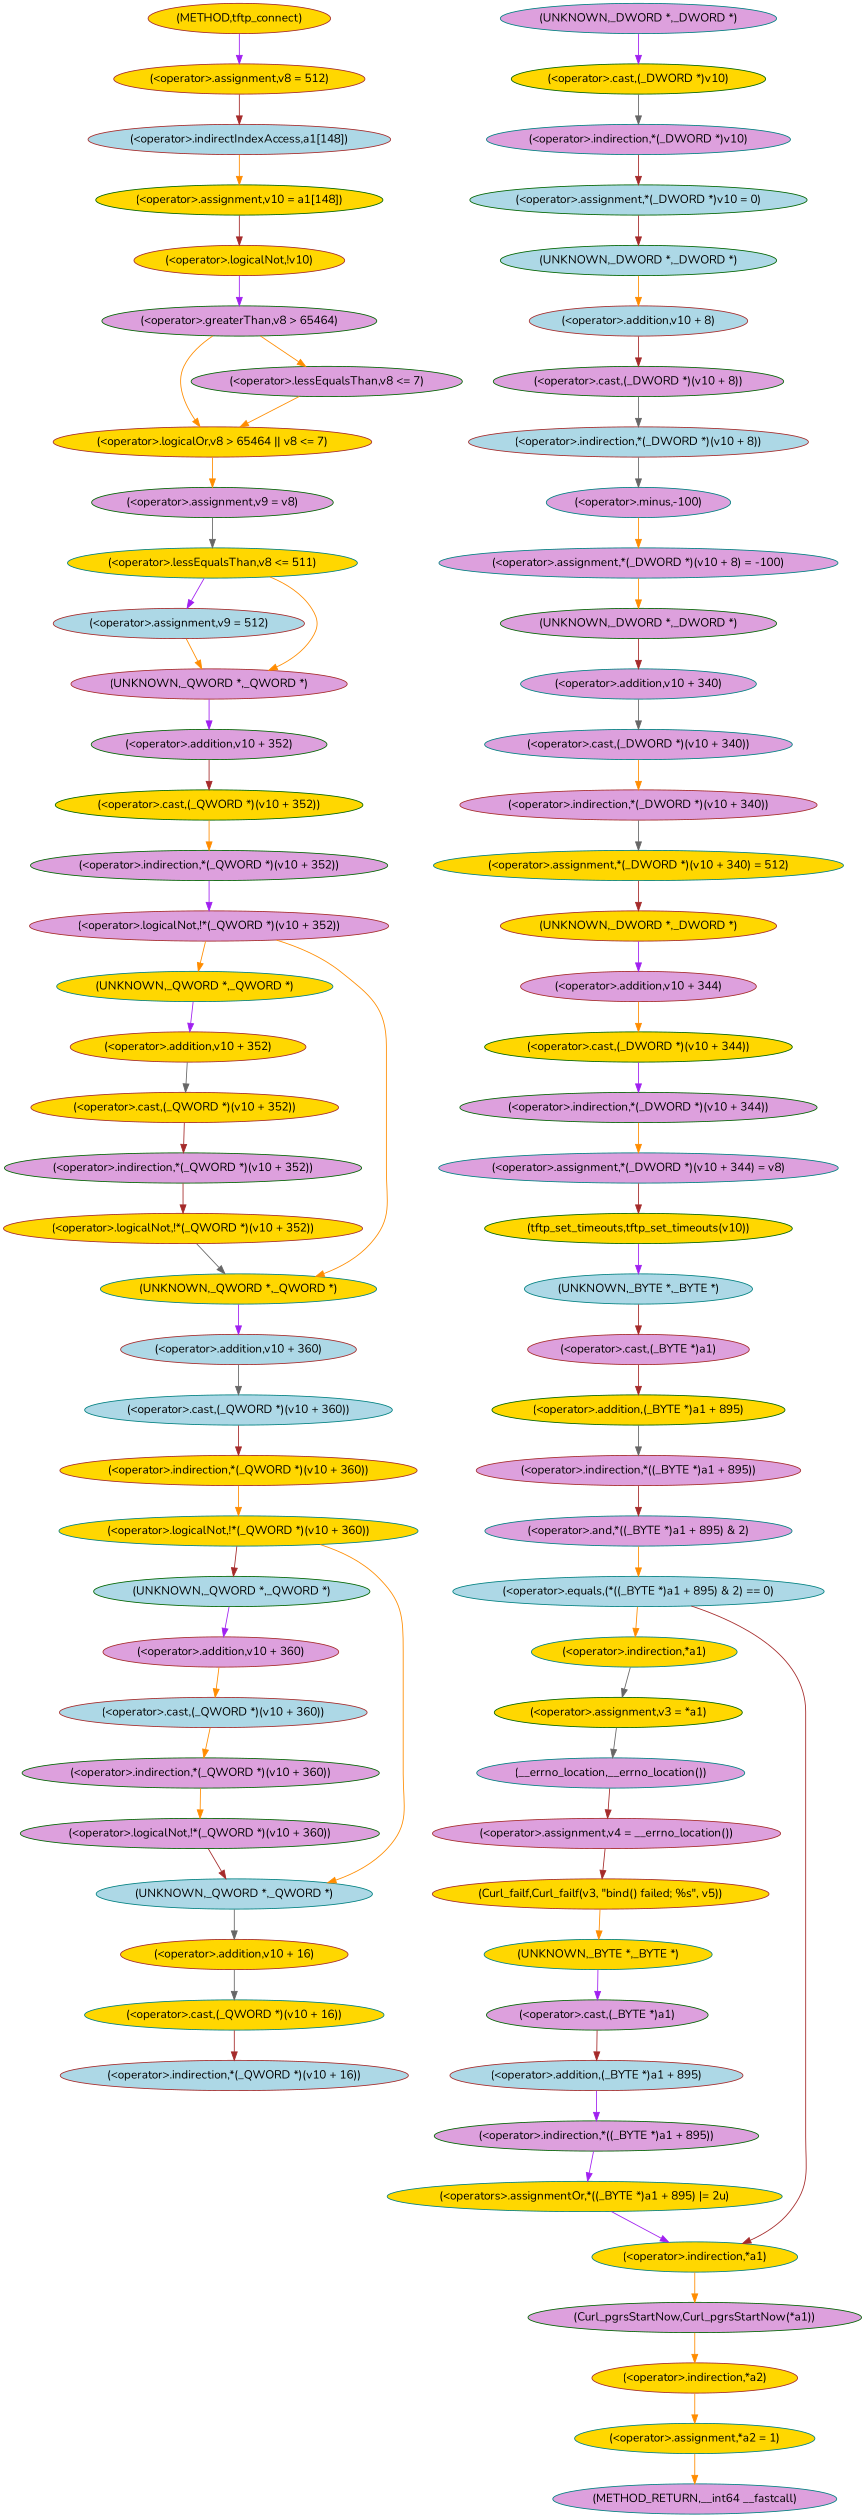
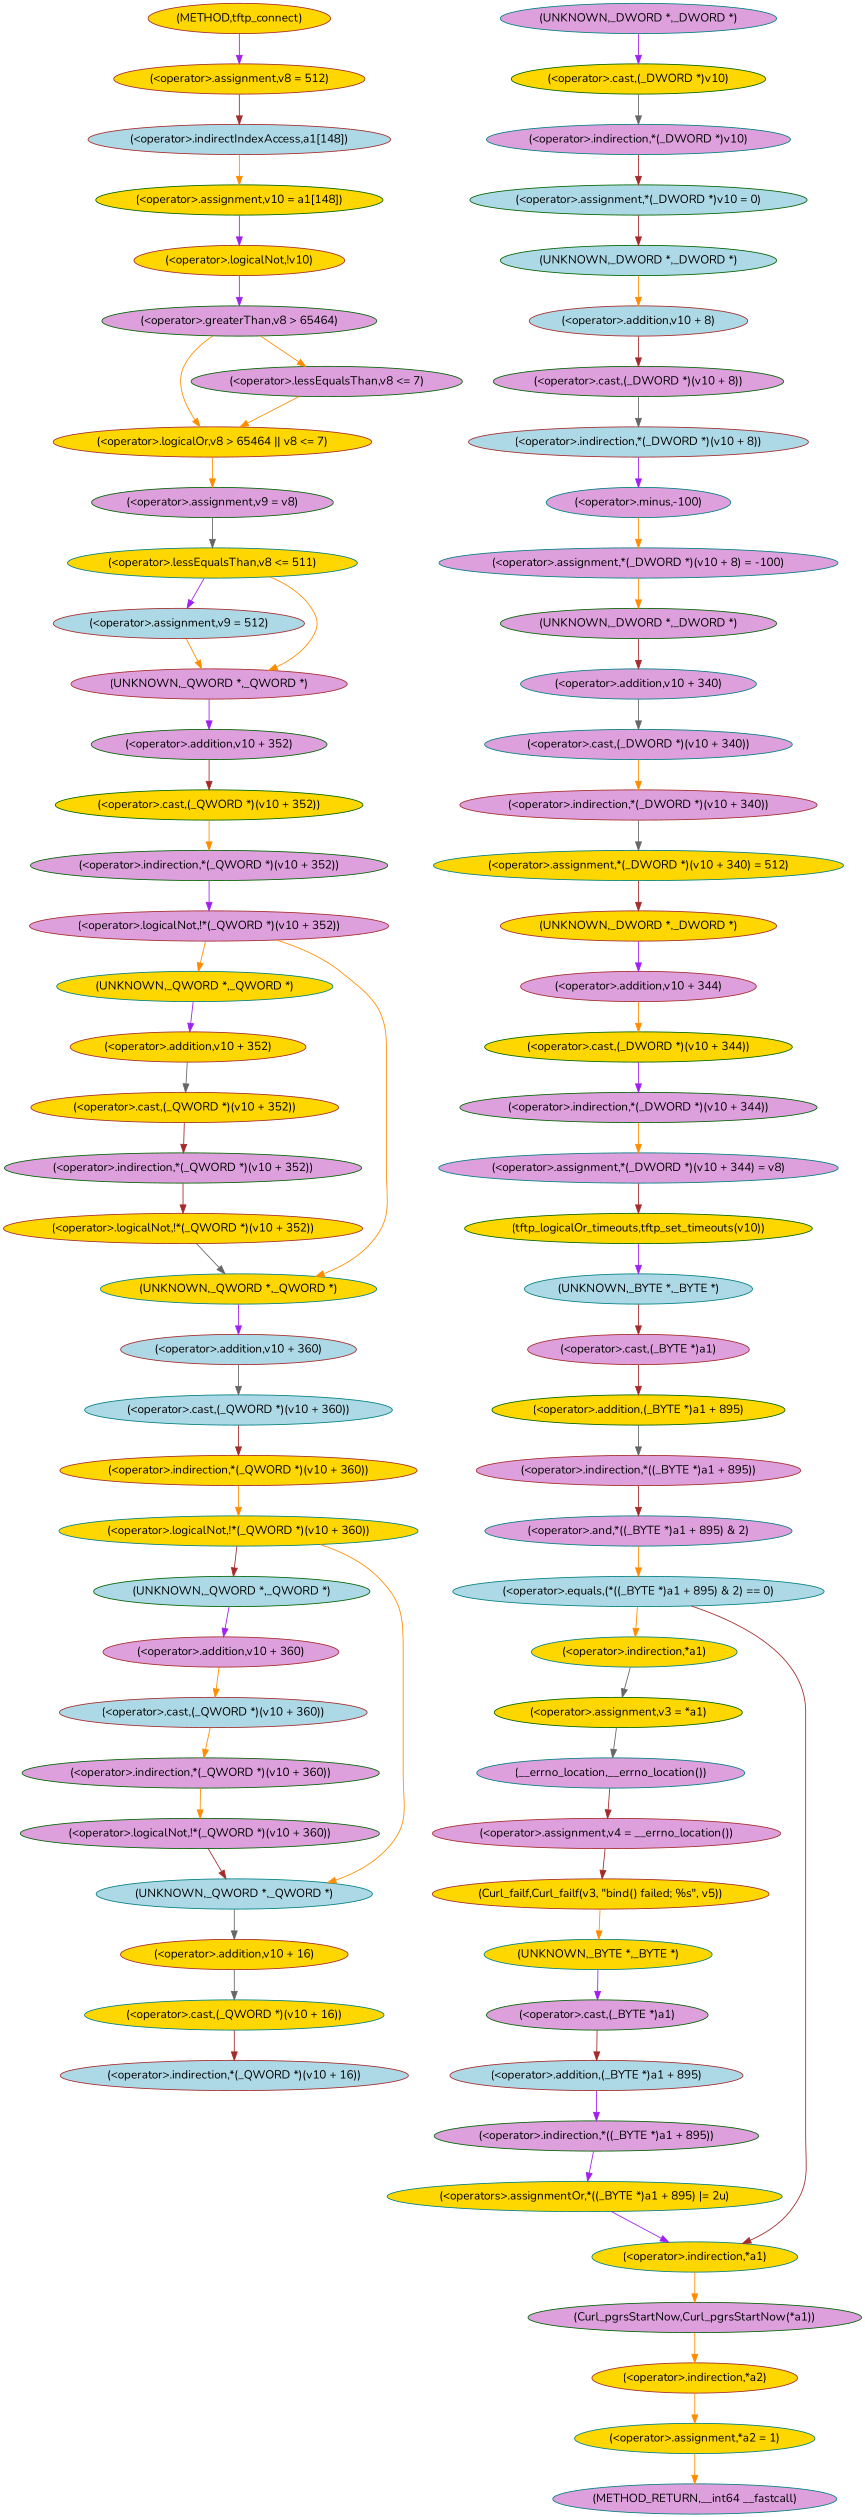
  digraph {
    fontname=Nunito
    node [color=brown fillcolor=plum fontname=Nunito style=filled]
    edge [color=darkorange fontname=Nunito]
    n1 [fillcolor=gold label="(<operator>.assignment,v8 = 512)"]
    n2 [fillcolor=lightblue label="(<operator>.indirectIndexAccess,a1[148])"]
    n3 [color=darkgreen fillcolor=gold label="(<operator>.assignment,v10 = a1[148])"]
    n4 [fillcolor=gold label="(<operator>.logicalNot,!v10)"]
    n5 [color=darkgreen label="(<operator>.greaterThan,v8 > 65464)"]
    n6 [fillcolor=gold label="(<operator>.logicalOr,v8 > 65464 || v8 <= 7)"]
    n7 [color=darkgreen label="(<operator>.lessEqualsThan,v8 <= 7)"]
    n8 [color=darkgreen label="(<operator>.assignment,v9 = v8)"]
    n9 [color=teal fillcolor=gold label="(<operator>.lessEqualsThan,v8 <= 511)"]
    n10 [fillcolor=lightblue label="(<operator>.assignment,v9 = 512)"]
    n11 [label="(UNKNOWN,_QWORD *,_QWORD *)"]
    n12 [color=darkgreen label="(<operator>.addition,v10 + 352)"]
    n13 [label="(<operator>.logicalNot,!*(_QWORD *)(v10 + 352))"]
    n14 [color=teal fillcolor=gold label="(UNKNOWN,_QWORD *,_QWORD *)"]
    n15 [color=teal fillcolor=gold label="(UNKNOWN,_QWORD *,_QWORD *)"]
    n16 [fillcolor=gold label="(<operator>.addition,v10 + 352)"]
    n17 [fillcolor=lightblue label="(<operator>.addition,v10 + 360)"]
    n18 [color=darkgreen label="(<operator>.indirection,*(_QWORD *)(v10 + 352))"]
    n19 [color=darkgreen fillcolor=gold label="(<operator>.cast,(_QWORD *)(v10 + 352))"]
    n20 [fillcolor=gold label="(<operator>.logicalNot,!*(_QWORD *)(v10 + 352))"]
    n21 [color=darkgreen label="(<operator>.indirection,*(_QWORD *)(v10 + 352))"]
    n22 [fillcolor=gold label="(<operator>.cast,(_QWORD *)(v10 + 352))"]
    n23 [color=teal fillcolor=gold label="(<operator>.logicalNot,!*(_QWORD *)(v10 + 360))"]
    n24 [color=darkgreen fillcolor=lightblue label="(UNKNOWN,_QWORD *,_QWORD *)"]
    n25 [color=teal fillcolor=lightblue label="(UNKNOWN,_QWORD *,_QWORD *)"]
    n26 [label="(<operator>.addition,v10 + 360)"]
    n27 [fillcolor=gold label="(<operator>.addition,v10 + 16)"]
    n28 [fillcolor=gold label="(<operator>.indirection,*(_QWORD *)(v10 + 360))"]
    n29 [color=teal fillcolor=lightblue label="(<operator>.cast,(_QWORD *)(v10 + 360))"]
    n30 [color=darkgreen label="(<operator>.logicalNot,!*(_QWORD *)(v10 + 360))"]
    n31 [color=darkgreen label="(<operator>.indirection,*(_QWORD *)(v10 + 360))"]
    n32 [fillcolor=lightblue label="(<operator>.cast,(_QWORD *)(v10 + 360))"]
    n33 [color=teal label="(UNKNOWN,_DWORD *,_DWORD *)"]
    n34 [color=darkgreen fillcolor=gold label="(<operator>.cast,(_DWORD *)v10)"]
    n35 [fillcolor=lightblue label="(<operator>.indirection,*(_QWORD *)(v10 + 16))"]
    n36 [color=teal fillcolor=gold label="(<operator>.cast,(_QWORD *)(v10 + 16))"]
    n37 [color=darkgreen fillcolor=lightblue label="(<operator>.assignment,*(_DWORD *)v10 = 0)"]
    n38 [color=darkgreen fillcolor=lightblue label="(UNKNOWN,_DWORD *,_DWORD *)"]
    n39 [fillcolor=lightblue label="(<operator>.addition,v10 + 8)"]
    n40 [color=teal label="(<operator>.indirection,*(_DWORD *)v10)"]
    n41 [color=teal label="(<operator>.assignment,*(_DWORD *)(v10 + 8) = -100)"]
    n42 [color=darkgreen label="(UNKNOWN,_DWORD *,_DWORD *)"]
    n43 [color=teal label="(<operator>.addition,v10 + 340)"]
    n44 [fillcolor=lightblue label="(<operator>.indirection,*(_DWORD *)(v10 + 8))"]
    n45 [color=teal label="(<operator>.minus,-100)"]
    n46 [color=darkgreen label="(<operator>.cast,(_DWORD *)(v10 + 8))"]
    n47 [color=teal fillcolor=gold label="(<operator>.assignment,*(_DWORD *)(v10 + 340) = 512)"]
    n48 [fillcolor=gold label="(UNKNOWN,_DWORD *,_DWORD *)"]
    n49 [label="(<operator>.addition,v10 + 344)"]
    n50 [label="(<operator>.indirection,*(_DWORD *)(v10 + 340))"]
    n51 [color=teal label="(<operator>.cast,(_DWORD *)(v10 + 340))"]
    n52 [color=teal label="(<operator>.assignment,*(_DWORD *)(v10 + 344) = v8)"]
-   n53 [color=darkgreen fillcolor=gold label="(tftp_set_timeouts,tftp_set_timeouts(v10))"]
+   n53 [color=darkgreen fillcolor=gold label="(tftp_logicalOr_timeouts,tftp_set_timeouts(v10))"]
    n54 [color=teal fillcolor=lightblue label="(UNKNOWN,_BYTE *,_BYTE *)"]
    n55 [color=darkgreen label="(<operator>.indirection,*(_DWORD *)(v10 + 344))"]
    n56 [color=darkgreen fillcolor=gold label="(<operator>.cast,(_DWORD *)(v10 + 344))"]
    n57 [label="(<operator>.cast,(_BYTE *)a1)"]
    n58 [color=teal fillcolor=lightblue label="(<operator>.equals,(*((_BYTE *)a1 + 895) & 2) == 0)"]
    n59 [color=teal fillcolor=gold label="(<operator>.indirection,*a1)"]
    n60 [color=teal fillcolor=gold label="(<operator>.indirection,*a1)"]
    n61 [color=darkgreen fillcolor=gold label="(<operator>.assignment,v3 = *a1)"]
    n62 [color=darkgreen label="(Curl_pgrsStartNow,Curl_pgrsStartNow(*a1))"]
    n63 [color=teal label="(<operator>.and,*((_BYTE *)a1 + 895) & 2)"]
    n64 [label="(<operator>.indirection,*((_BYTE *)a1 + 895))"]
    n65 [color=darkgreen fillcolor=gold label="(<operator>.addition,(_BYTE *)a1 + 895)"]
    n66 [color=teal label="(__errno_location,__errno_location())"]
    n67 [label="(<operator>.assignment,v4 = __errno_location())"]
    n68 [fillcolor=gold label="(Curl_failf,Curl_failf(v3, \"bind() failed; %s\", v5))"]
    n69 [color=teal fillcolor=gold label="(UNKNOWN,_BYTE *,_BYTE *)"]
    n70 [color=darkgreen label="(<operator>.cast,(_BYTE *)a1)"]
    n71 [color=teal fillcolor=gold label="(<operators>.assignmentOr,*((_BYTE *)a1 + 895) |= 2u)"]
    n72 [color=darkgreen label="(<operator>.indirection,*((_BYTE *)a1 + 895))"]
    n73 [fillcolor=lightblue label="(<operator>.addition,(_BYTE *)a1 + 895)"]
    n74 [fillcolor=gold label="(<operator>.indirection,*a2)"]
    n75 [color=teal fillcolor=gold label="(<operator>.assignment,*a2 = 1)"]
    n76 [color=teal label="(METHOD_RETURN,__int64 __fastcall)"]
    n77 [fillcolor=gold label="(METHOD,tftp_connect)"]
    n1 -> n2 [color=brown]
    n2 -> n3
-   n3 -> n4 [color=brown]
+   n3 -> n4 [color=purple]
    n4 -> n5 [color=purple]
    n5 -> n6
    n5 -> n7
    n6 -> n8
    n7 -> n6
    n8 -> n9 [color=gray40]
    n9 -> n10 [color=purple]
    n9 -> n11
    n10 -> n11
    n11 -> n12 [color=purple]
    n12 -> n19 [color=brown]
    n13 -> n14
    n13 -> n15
    n14 -> n16 [color=purple]
    n15 -> n17 [color=purple]
    n16 -> n22 [color=gray40]
    n17 -> n29 [color=gray40]
    n18 -> n13 [color=purple]
    n19 -> n18
    n20 -> n15 [color=gray40]
    n21 -> n20 [color=brown]
    n22 -> n21 [color=brown]
    n23 -> n24 [color=brown]
    n23 -> n25
    n24 -> n26 [color=purple]
    n25 -> n27 [color=gray40]
    n26 -> n32
    n27 -> n36 [color=gray40]
    n28 -> n23
    n29 -> n28 [color=brown]
    n30 -> n25 [color=brown]
    n31 -> n30
    n32 -> n31
    n33 -> n34 [color=purple]
    n34 -> n40 [color=gray40]
    n36 -> n35 [color=brown]
    n37 -> n38 [color=brown]
    n38 -> n39
    n39 -> n46 [color=brown]
    n40 -> n37 [color=brown]
    n41 -> n42
    n42 -> n43 [color=brown]
    n43 -> n51 [color=gray40]
-   n44 -> n45 [color=gray40]
+   n44 -> n45 [color=purple]
    n45 -> n41
    n46 -> n44 [color=gray40]
    n47 -> n48 [color=brown]
    n48 -> n49 [color=purple]
    n49 -> n56
    n50 -> n47 [color=gray40]
    n51 -> n50
    n52 -> n53 [color=brown]
    n53 -> n54 [color=purple]
    n54 -> n57 [color=brown]
    n55 -> n52
    n56 -> n55 [color=purple]
    n57 -> n65 [color=brown]
    n58 -> n59
    n58 -> n60 [color=brown]
    n59 -> n61 [color=gray40]
    n60 -> n62
    n61 -> n66 [color=gray40]
    n62 -> n74
    n63 -> n58
    n64 -> n63 [color=brown]
    n65 -> n64 [color=gray40]
    n66 -> n67 [color=brown]
    n67 -> n68 [color=brown]
    n68 -> n69
    n69 -> n70 [color=purple]
    n70 -> n73 [color=brown]
    n71 -> n60 [color=purple]
    n72 -> n71 [color=purple]
    n73 -> n72 [color=purple]
    n74 -> n75
    n75 -> n76
    n77 -> n1 [color=purple]
  }
